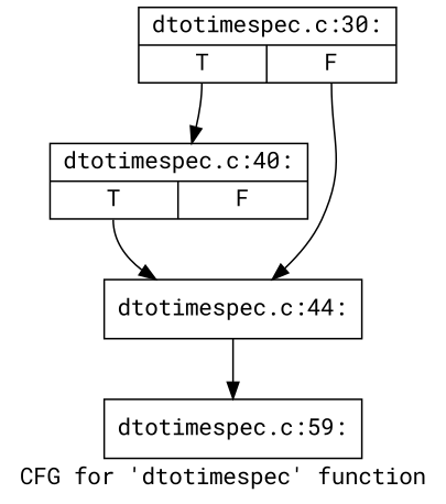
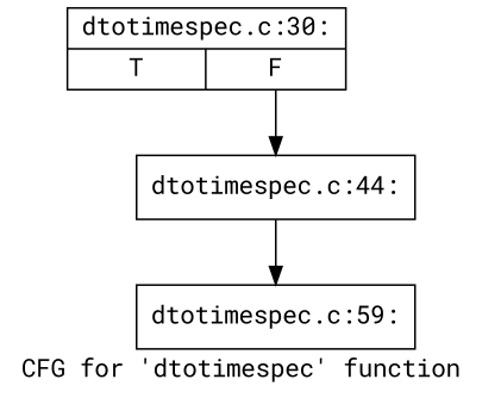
  digraph {
    fontname="Roboto Mono"
    label="CFG for 'dtotimespec' function"
    node [fontname="Roboto Mono" shape=record]
    edge [fontname="Roboto Mono" tailport=s0]
    n1 [label="{dtotimespec.c:30:|{<s0>T|<s1>F}}"]
-   n2 [label="{dtotimespec.c:40:|{<s0>T|<s1>F}}"]
    n3 [label="{dtotimespec.c:44:}"]
    n4 [label="{dtotimespec.c:59:}"]
-   n1 -> n2
    n1 -> n3 [tailport=s1]
-   n2 -> n3
    n3 -> n4
  }
